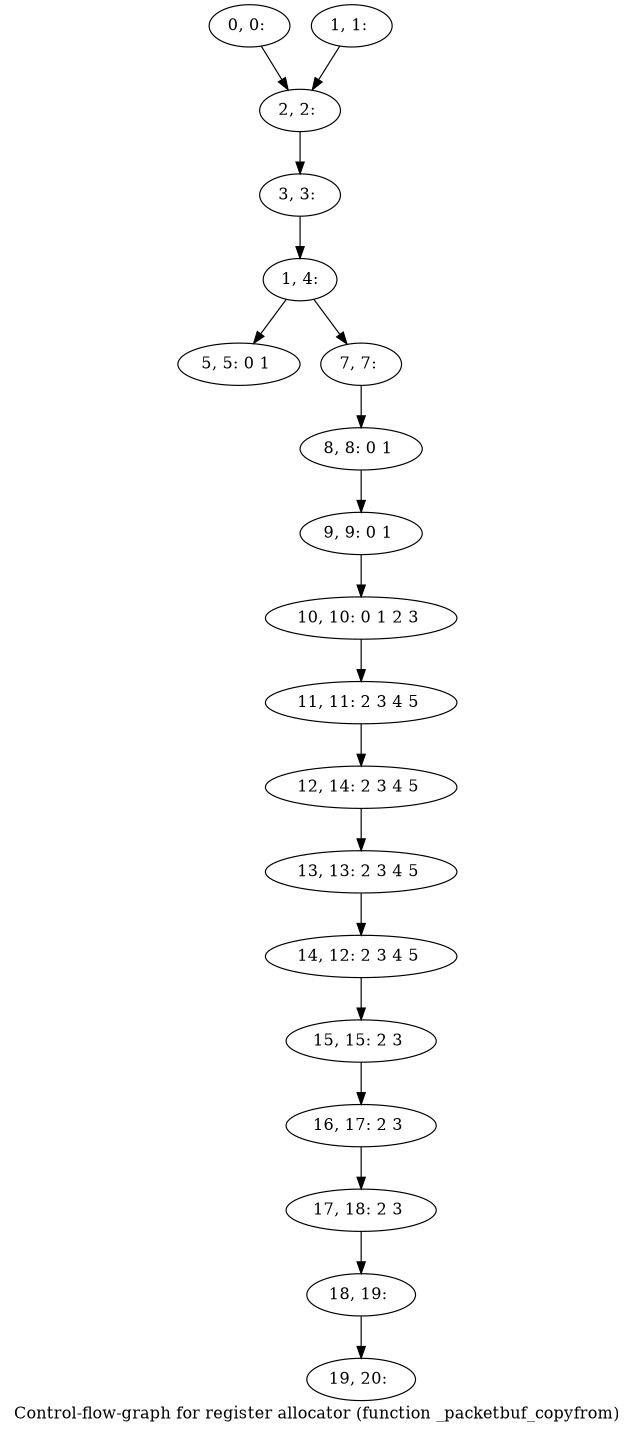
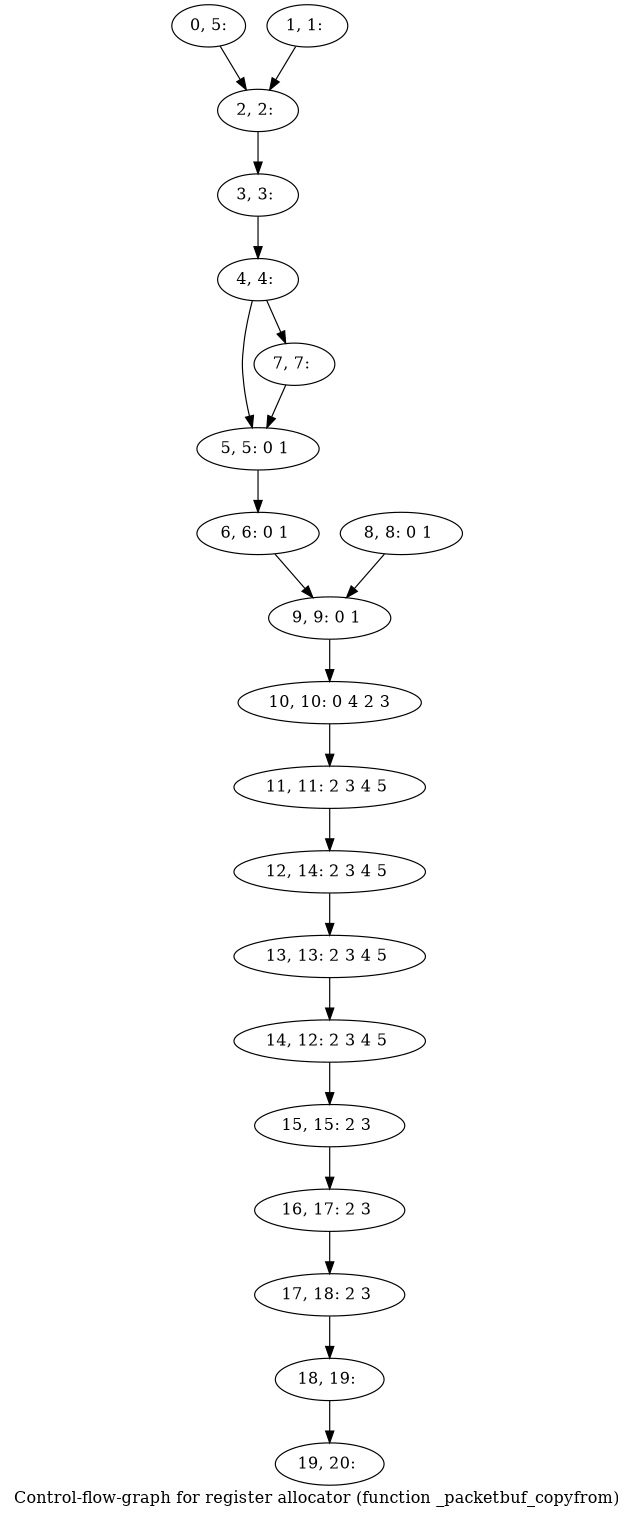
  digraph {
    label="Control-flow-graph for register allocator (function _packetbuf_copyfrom)"
-   n1 [label="0, 0: "]
+   n1 [label="0, 5:"]
    n2 [label="2, 2: "]
    n3 [label="1, 1: "]
    n4 [label="3, 3: "]
-   n5 [label="1, 4:"]
+   n5 [label="4, 4: "]
    n6 [label="5, 5: 0 1 "]
    n7 [label="7, 7: "]
+   n8 [label="6, 6: 0 1 "]
    n9 [label="8, 8: 0 1 "]
    n10 [label="9, 9: 0 1 "]
-   n11 [label="10, 10: 0 1 2 3 "]
+   n11 [label="10, 10: 0 4 2 3"]
    n12 [label="11, 11: 2 3 4 5 "]
    n13 [label="12, 14: 2 3 4 5 "]
    n14 [label="13, 13: 2 3 4 5 "]
    n15 [label="14, 12: 2 3 4 5 "]
    n16 [label="15, 15: 2 3 "]
    n17 [label="16, 17: 2 3 "]
    n18 [label="17, 18: 2 3 "]
    n19 [label="18, 19: "]
    n20 [label="19, 20: "]
    n1 -> n2
    n2 -> n4
    n3 -> n2
    n4 -> n5
    n5 -> n6
    n5 -> n7
-   n7 -> n9
+   n6 -> n8
+   n7 -> n6
+   n8 -> n10
    n9 -> n10
    n10 -> n11
    n11 -> n12
    n12 -> n13
    n13 -> n14
    n14 -> n15
    n15 -> n16
    n16 -> n17
    n17 -> n18
    n18 -> n19
    n19 -> n20
  }
